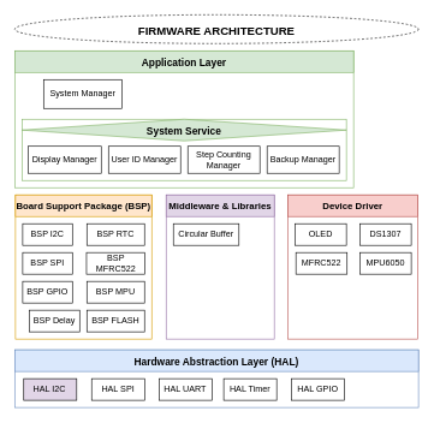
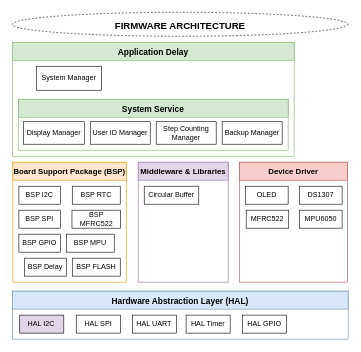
  <mxCell id="0" />
  <mxCell id="1" parent="0" />
  <mxCell id="2" value="&lt;h1&gt;&lt;b style=&quot;font-size: 16px;&quot;&gt;FIRMWARE ARCHITECTURE&lt;/b&gt;&lt;/h1&gt;" style="ellipse;whiteSpace=wrap;html=1;dashed=1;" parent="1" vertex="1"><mxGeometry x="20" y="20" width="560" height="40" as="geometry" /></mxCell>
  <mxCell id="3" value="" style="rounded=0;whiteSpace=wrap;html=1;strokeColor=#82B366;" parent="1" vertex="1"><mxGeometry x="20" y="70" width="470" height="190" as="geometry" /></mxCell>
  <mxCell id="4" value="" style="rounded=0;whiteSpace=wrap;html=1;strokeColor=#82B366;" parent="1" vertex="1"><mxGeometry x="30" y="165" width="450" height="85" as="geometry" /></mxCell>
- <mxCell id="5" value="&lt;h2 style=&quot;&quot;&gt;&lt;font style=&quot;font-size: 14px;&quot;&gt;Application Layer&lt;/font&gt;&lt;/h2&gt;" style="rounded=0;whiteSpace=wrap;html=1;fontSize=13;fillColor=#d5e8d4;strokeColor=#82b366;" parent="1" vertex="1"><mxGeometry x="20" y="70" width="470" height="30" as="geometry" /></mxCell>
+ <mxCell id="5" value="&lt;h2 style=&quot;&quot;&gt;&lt;font style=&quot;font-size: 14px;&quot;&gt;Application Delay&lt;/font&gt;&lt;/h2&gt;" style="rounded=0;whiteSpace=wrap;html=1;fontSize=13;fillColor=#d5e8d4;strokeColor=#82b366;" parent="1" vertex="1"><mxGeometry x="20" y="70" width="470" height="30" as="geometry" /></mxCell>
  <mxCell id="6" value="System Manager" style="rounded=0;whiteSpace=wrap;html=1;" parent="1" vertex="1"><mxGeometry x="60" y="110" width="109" height="40" as="geometry" /></mxCell>
- <mxCell id="7" value="&lt;h2 style=&quot;&quot;&gt;&lt;span style=&quot;font-size: 14px;&quot;&gt;System Service&lt;/span&gt;&lt;/h2&gt;" style="rhombus;whiteSpace=wrap;html=1;fontSize=13;fillColor=#d5e8d4;strokeColor=#82b366;" parent="1" vertex="1"><mxGeometry x="30" y="165" width="450" height="30" as="geometry" /></mxCell>
+ <mxCell id="7" value="&lt;h2 style=&quot;&quot;&gt;&lt;span style=&quot;font-size: 14px;&quot;&gt;System Service&lt;/span&gt;&lt;/h2&gt;" style="rounded=0;whiteSpace=wrap;html=1;fontSize=13;fillColor=#d5e8d4;strokeColor=#82b366;" parent="1" vertex="1"><mxGeometry x="30" y="165" width="450" height="30" as="geometry" /></mxCell>
  <mxCell id="8" value="Display Manager" style="rounded=0;whiteSpace=wrap;html=1;" parent="1" vertex="1"><mxGeometry x="39" y="202.5" width="101" height="37.5" as="geometry" /></mxCell>
  <mxCell id="9" value="User ID Manager" style="rounded=0;whiteSpace=wrap;html=1;" parent="1" vertex="1"><mxGeometry x="150" y="202.5" width="100" height="37.5" as="geometry" /></mxCell>
  <mxCell id="10" value="Step Counting Manager" style="rounded=0;whiteSpace=wrap;html=1;" parent="1" vertex="1"><mxGeometry x="260" y="202.5" width="100" height="37.5" as="geometry" /></mxCell>
  <mxCell id="11" value="Backup Manager" style="rounded=0;whiteSpace=wrap;html=1;" parent="1" vertex="1"><mxGeometry x="370" y="202.5" width="100" height="37.5" as="geometry" /></mxCell>
  <mxCell id="12" value="" style="rounded=0;whiteSpace=wrap;html=1;strokeColor=#D79B00;" parent="1" vertex="1"><mxGeometry x="21" y="270" width="189" height="200" as="geometry" /></mxCell>
  <mxCell id="13" value="" style="rounded=0;whiteSpace=wrap;html=1;strokeColor=#B85450;" parent="1" vertex="1"><mxGeometry x="399" y="270" width="180" height="200" as="geometry" /></mxCell>
  <mxCell id="14" value="" style="rounded=0;whiteSpace=wrap;html=1;strokeColor=#9673A6;" parent="1" vertex="1"><mxGeometry x="230" y="270" width="150" height="200" as="geometry" /></mxCell>
  <mxCell id="15" value="Board Support Package (BSP)" style="rounded=0;whiteSpace=wrap;html=1;fontStyle=1;fillColor=#ffe6cc;strokeColor=#d79b00;fontSize=13;" parent="1" vertex="1"><mxGeometry x="21" y="270" width="189" height="30" as="geometry" /></mxCell>
  <mxCell id="16" value="Middleware &amp;amp; Libraries" style="rounded=0;whiteSpace=wrap;html=1;fontStyle=1;fillColor=#e1d5e7;strokeColor=#9673a6;fontSize=13;" parent="1" vertex="1"><mxGeometry x="230" y="270" width="150" height="30" as="geometry" /></mxCell>
  <mxCell id="17" value="Device Driver" style="rounded=0;whiteSpace=wrap;html=1;fontStyle=1;fillColor=#f8cecc;strokeColor=#b85450;fontSize=13;" parent="1" vertex="1"><mxGeometry x="399" y="270" width="180" height="30" as="geometry" /></mxCell>
  <mxCell id="18" value="BSP I2C" style="rounded=0;whiteSpace=wrap;html=1;" parent="1" vertex="1"><mxGeometry x="31" y="310" width="69" height="30" as="geometry" /></mxCell>
  <mxCell id="19" value="BSP SPI" style="rounded=0;whiteSpace=wrap;html=1;" parent="1" vertex="1"><mxGeometry x="31" y="350" width="69" height="30" as="geometry" /></mxCell>
  <mxCell id="20" value="BSP RTC" style="rounded=0;whiteSpace=wrap;html=1;" parent="1" vertex="1"><mxGeometry x="120" y="310" width="80" height="30" as="geometry" /></mxCell>
  <mxCell id="21" value="BSP Delay" style="rounded=0;whiteSpace=wrap;html=1;" parent="1" vertex="1"><mxGeometry x="40" y="430" width="70" height="30" as="geometry" /></mxCell>
  <mxCell id="22" value="OLED" style="rounded=0;whiteSpace=wrap;html=1;" parent="1" vertex="1"><mxGeometry x="409" y="310" width="71" height="30" as="geometry" /></mxCell>
  <mxCell id="23" value="DS1307" style="rounded=0;whiteSpace=wrap;html=1;" parent="1" vertex="1"><mxGeometry x="499" y="310" width="71" height="30" as="geometry" /></mxCell>
  <mxCell id="24" value="MFRC522" style="rounded=0;whiteSpace=wrap;html=1;" parent="1" vertex="1"><mxGeometry x="410" y="350" width="71" height="30" as="geometry" /></mxCell>
  <mxCell id="25" value="MPU6050" style="rounded=0;whiteSpace=wrap;html=1;" parent="1" vertex="1"><mxGeometry x="499" y="350" width="71" height="30" as="geometry" /></mxCell>
  <mxCell id="26" value="Circular Buffer" style="rounded=0;whiteSpace=wrap;html=1;" parent="1" vertex="1"><mxGeometry x="240" y="310" width="91" height="30" as="geometry" /></mxCell>
- <mxCell id="27" value="BSP MPU" style="rounded=0;whiteSpace=wrap;html=1;" parent="1" vertex="1"><mxGeometry x="120" y="390" width="80" height="30" as="geometry" /></mxCell>
+ <mxCell id="27" value="BSP MPU" style="rounded=0;whiteSpace=wrap;html=1;" parent="1" vertex="1"><mxGeometry x="110" y="390" width="80" height="30" as="geometry" /></mxCell>
  <mxCell id="28" value="BSP MFRC522" style="rounded=0;whiteSpace=wrap;html=1;" parent="1" vertex="1"><mxGeometry x="119.5" y="350" width="81" height="30" as="geometry" /></mxCell>
  <mxCell id="29" value="" style="group" parent="1" vertex="1" connectable="0"><mxGeometry x="20" y="485" width="560" height="80" as="geometry" /></mxCell>
  <mxCell id="30" value="" style="rounded=0;whiteSpace=wrap;html=1;strokeColor=#6C8EBF;" parent="29" vertex="1"><mxGeometry width="560" height="80" as="geometry" /></mxCell>
  <mxCell id="31" value="&lt;h2 style=&quot;&quot;&gt;&lt;font style=&quot;font-size: 14px;&quot;&gt;Hardware Abstraction Layer (HAL)&lt;/font&gt;&lt;/h2&gt;" style="rounded=0;whiteSpace=wrap;html=1;fontSize=13;fillColor=#dae8fc;strokeColor=#6C8EBF;" parent="29" vertex="1"><mxGeometry width="560" height="30" as="geometry" /></mxCell>
  <mxCell id="32" value="HAL I2C" style="rounded=0;whiteSpace=wrap;html=1;fillColor=#e1d5e7;" parent="29" vertex="1"><mxGeometry x="12.421" y="40" width="73.494" height="30" as="geometry" /></mxCell>
  <mxCell id="33" value="HAL SPI" style="rounded=0;whiteSpace=wrap;html=1;" parent="29" vertex="1"><mxGeometry x="106.617" y="40" width="73.494" height="30" as="geometry" /></mxCell>
  <mxCell id="34" value="HAL Timer" style="rounded=0;whiteSpace=wrap;html=1;" parent="29" vertex="1"><mxGeometry x="289.834" y="40" width="73.494" height="30" as="geometry" /></mxCell>
  <mxCell id="35" value="HAL GPIO" style="rounded=0;whiteSpace=wrap;html=1;" parent="29" vertex="1"><mxGeometry x="383.706" y="40" width="73.494" height="30" as="geometry" /></mxCell>
  <mxCell id="36" value="HAL UART" style="rounded=0;whiteSpace=wrap;html=1;" vertex="1" parent="29"><mxGeometry x="200.151" y="40" width="73.494" height="30" as="geometry" /></mxCell>
  <mxCell id="37" value="BSP GPIO" style="rounded=0;whiteSpace=wrap;html=1;" parent="1" vertex="1"><mxGeometry x="31" y="390" width="69" height="30" as="geometry" /></mxCell>
  <mxCell id="38" value="BSP FLASH" style="rounded=0;whiteSpace=wrap;html=1;" parent="1" vertex="1"><mxGeometry x="120" y="430" width="80" height="30" as="geometry" /></mxCell>
